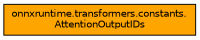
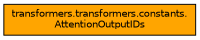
  digraph {
    rankdir=LR
-   n1 [color=black fillcolor=orange fontname=Helvetica fontsize=10 height=0.2 label="onnxruntime.transformers.constants.\lAttentionOutputIDs" shape=record style=filled width=0.4]
+   n1 [color=black fillcolor=orange fontname=Helvetica fontsize=10 height=0.2 label="transformers.transformers.constants.\lAttentionOutputIDs" shape=record style=filled width=0.4]
  }
